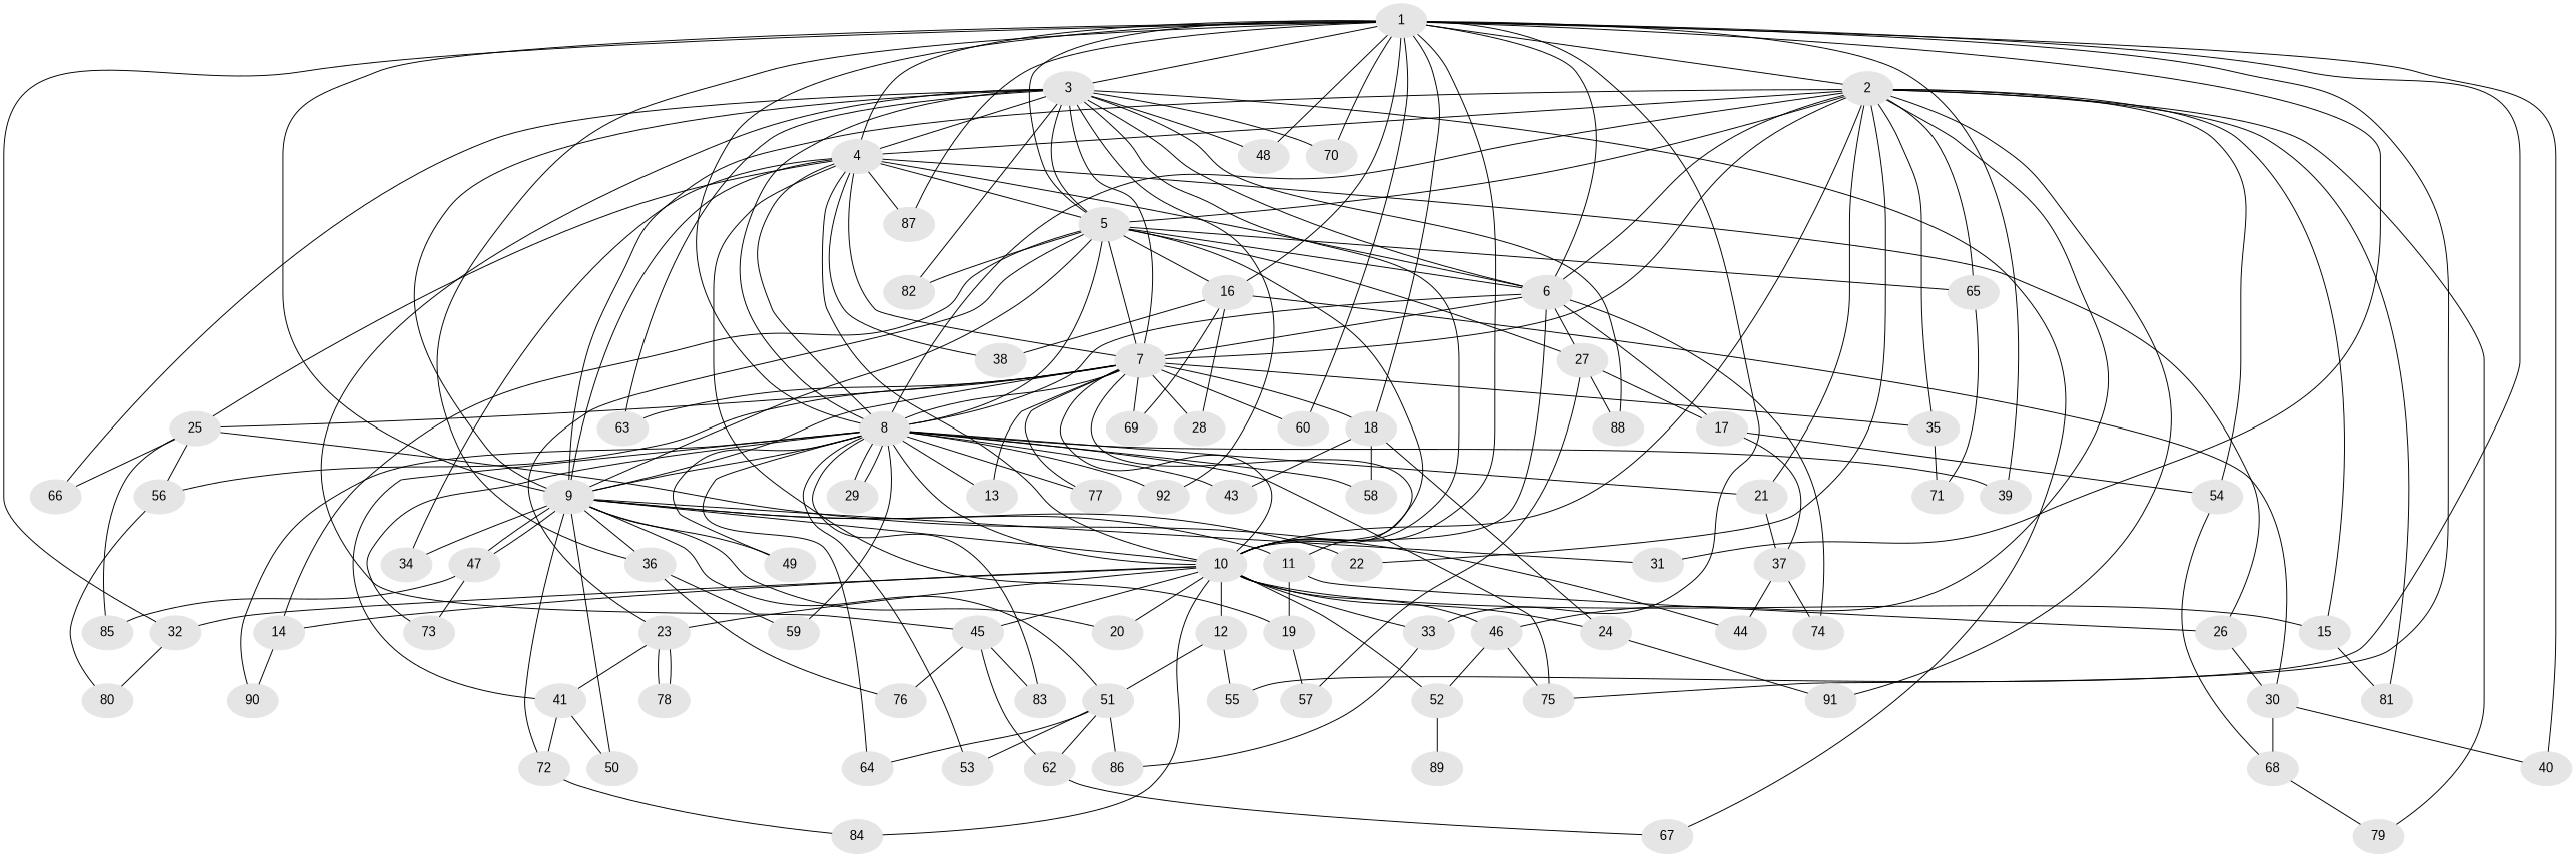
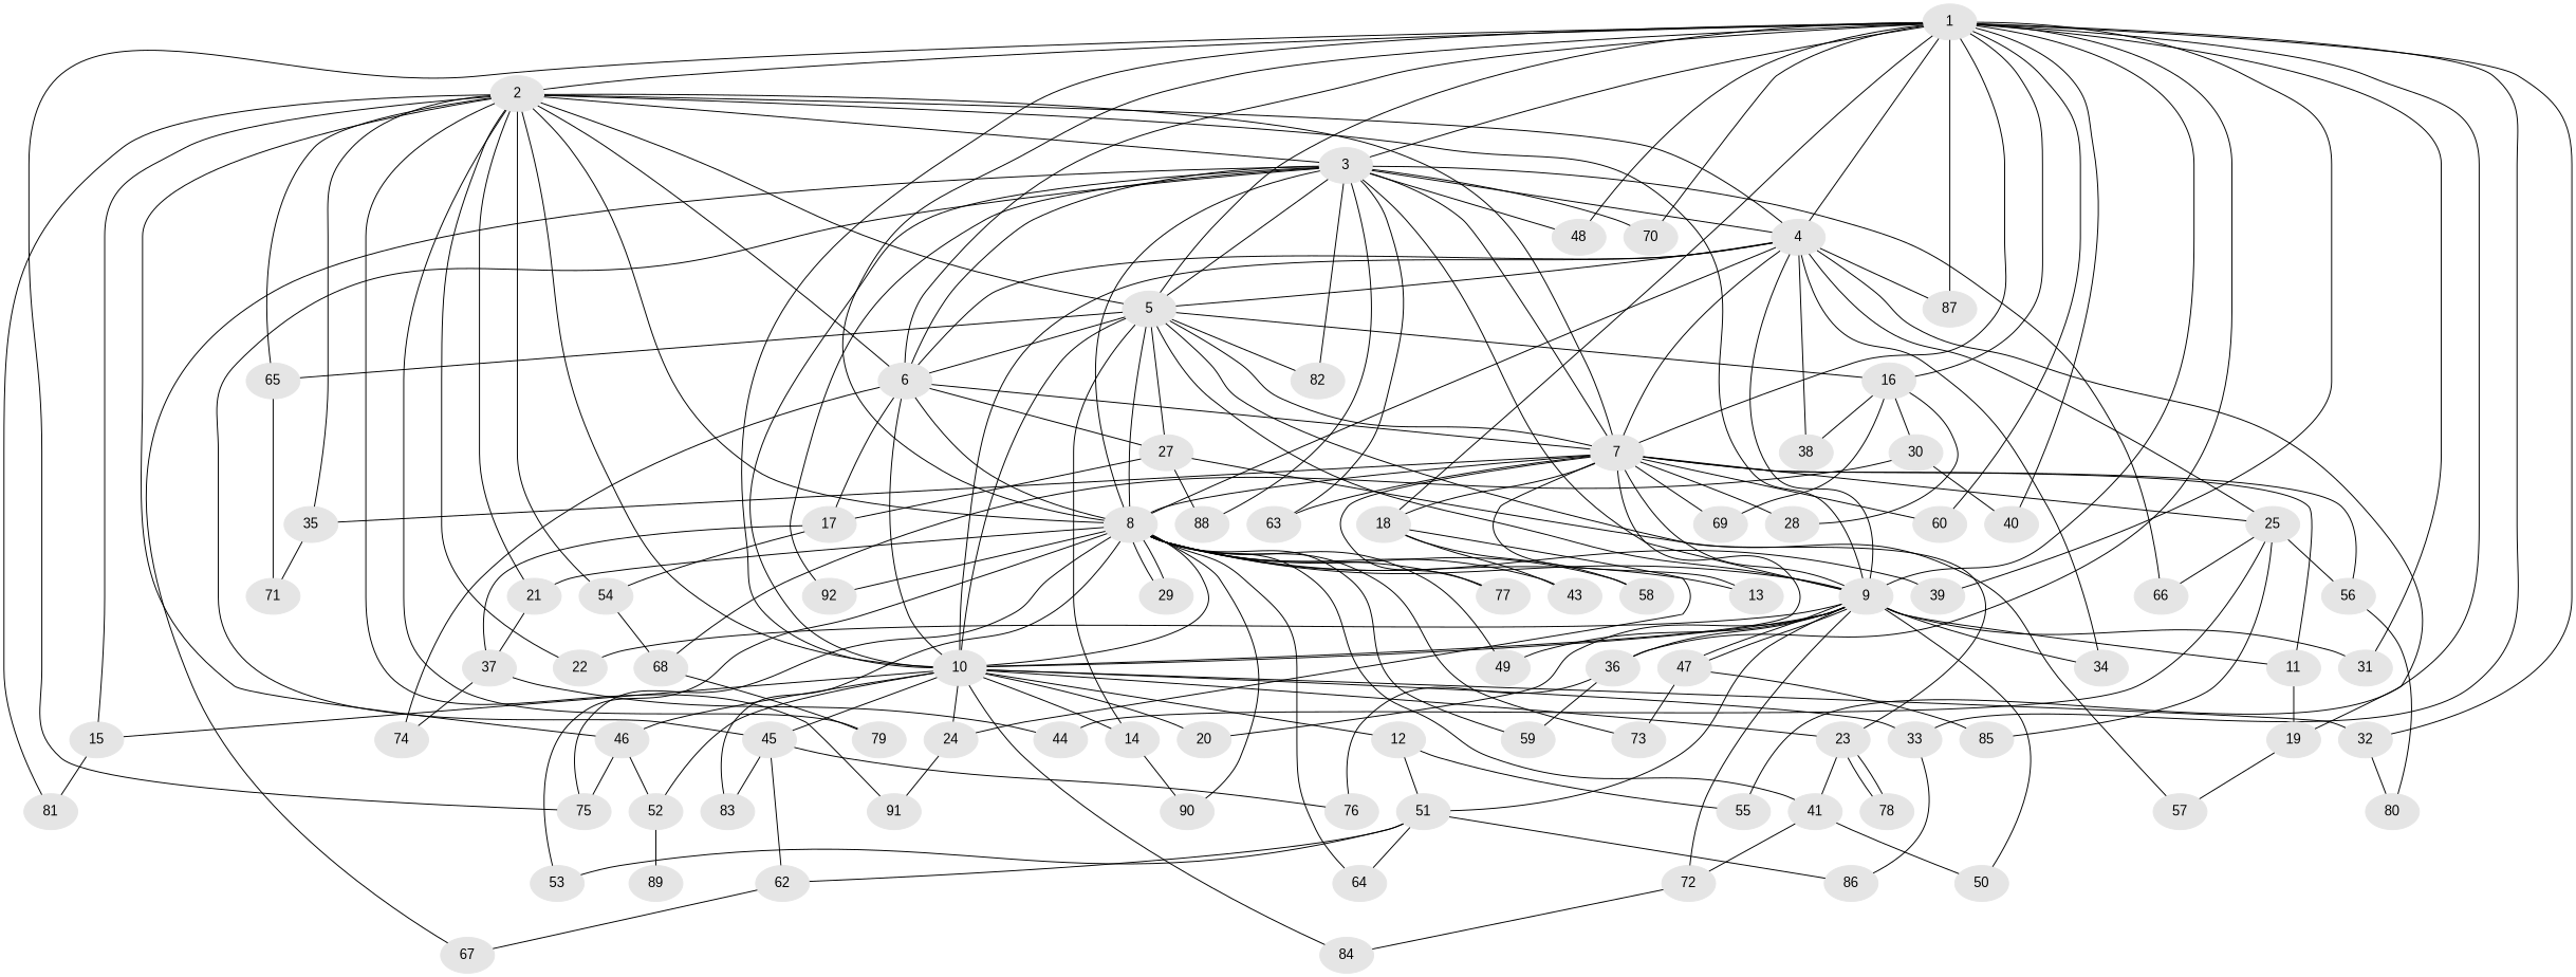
  graph {
    fontname="Liberation Sans"
    node [color=gray90 fontname="Liberation Sans" style=filled]
    edge [fontname="Liberation Sans"]
    1
    2
    3
    4
    5
    6
    7
    8
    9
    10
    16
    18
    31
    32
    33
    36
    39
    40
    48
    55
    60
    70
    75
    87
    15
    21
    22
    35
    46
    54
    65
    79
    81
    91
    n35 [label=92]
    45
    63
    66
    67
    82
    88
    19
    25
-   26
    34
    38
    14
    23
    27
    17
    74
    11
    13
    28
    56
    69
    77
    29
    41
    43
    49
    53
    58
    59
    64
    73
    83
    90
    20
    47
    50
    51
    72
    12
    24
    52
    84
    30
    80
    86
    76
    37
    71
    68
    62
    57
    44
    85
    78
    89
    1 -- 2
    1 -- 3
    1 -- 4
    1 -- 5
    1 -- 6
+   1 -- 7
    1 -- 8
    1 -- 9
    1 -- 10
    1 -- 16
    1 -- 18
    1 -- 31
    1 -- 32
    1 -- 33
    1 -- 36
    1 -- 39
    1 -- 40
    1 -- 48
    1 -- 55
    1 -- 60
    1 -- 70
    1 -- 75
    1 -- 87
+   2 -- 3
    2 -- 4
    2 -- 5
    2 -- 6
    2 -- 7
    2 -- 8
    2 -- 9
    2 -- 10
    2 -- 15
    2 -- 21
    2 -- 22
    2 -- 35
    2 -- 46
    2 -- 54
    2 -- 65
    2 -- 79
    2 -- 81
    2 -- 91
    3 -- 4
    3 -- 5
    3 -- 6
    3 -- 7
    3 -- 8
    3 -- 9
    3 -- 10
    3 -- 48
    3 -- 70
    3 -- n35
    3 -- 45
    3 -- 63
    3 -- 66
    3 -- 67
    3 -- 82
    3 -- 88
    4 -- 5
    4 -- 6
    4 -- 7
    4 -- 8
    4 -- 9
    4 -- 10
    4 -- 87
    4 -- 19
    4 -- 25
-   4 -- 26
    4 -- 34
    4 -- 38
    5 -- 6
    5 -- 7
    5 -- 8
    5 -- 9
    5 -- 10
    5 -- 16
    5 -- 65
    5 -- 82
    5 -- 14
    5 -- 23
    5 -- 27
    6 -- 7
    6 -- 8
    6 -- 10
    6 -- 27
    6 -- 17
    6 -- 74
    7 -- 8
    7 -- 9
    7 -- 10
    7 -- 18
    7 -- 60
    7 -- 35
    7 -- 63
    7 -- 25
    7 -- 11
    7 -- 13
    7 -- 28
    7 -- 56
    7 -- 69
    7 -- 77
    8 -- 9
    8 -- 10
    8 -- 39
    8 -- 75
    8 -- 21
    8 -- n35
    8 -- 13
    8 -- 77
    8 -- 29
    8 -- 29
    8 -- 41
    8 -- 43
    8 -- 49
    8 -- 53
    8 -- 58
    8 -- 59
    8 -- 64
    8 -- 73
    8 -- 83
    8 -- 90
    9 -- 10
    9 -- 31
    9 -- 36
    9 -- 22
    9 -- 34
    9 -- 11
    9 -- 49
    9 -- 20
    9 -- 47
    9 -- 47
    9 -- 50
    9 -- 51
    9 -- 72
    10 -- 32
    10 -- 33
    10 -- 15
    10 -- 46
    10 -- 45
    10 -- 14
    10 -- 23
    10 -- 20
    10 -- 12
    10 -- 24
    10 -- 52
    10 -- 84
    16 -- 38
    16 -- 28
    16 -- 69
    16 -- 30
    18 -- 43
    18 -- 58
    18 -- 24
    32 -- 80
    33 -- 86
    36 -- 59
    36 -- 76
    15 -- 81
    21 -- 37
    35 -- 71
    46 -- 75
    46 -- 52
    54 -- 68
    65 -- 71
    45 -- 83
    45 -- 76
    45 -- 62
    19 -- 57
    25 -- 66
    25 -- 56
    25 -- 44
    25 -- 85
-   26 -- 30
    14 -- 90
    23 -- 41
    23 -- 78
    23 -- 78
    27 -- 88
    27 -- 17
    27 -- 57
    17 -- 54
    17 -- 37
    11 -- 19
-   11 -- 26
    56 -- 80
    41 -- 50
    41 -- 72
    47 -- 73
    47 -- 85
    51 -- 53
    51 -- 64
    51 -- 86
    51 -- 62
    72 -- 84
    12 -- 55
    12 -- 51
    24 -- 91
    52 -- 89
    30 -- 40
    30 -- 68
    37 -- 74
    37 -- 44
    68 -- 79
    62 -- 67
  }
